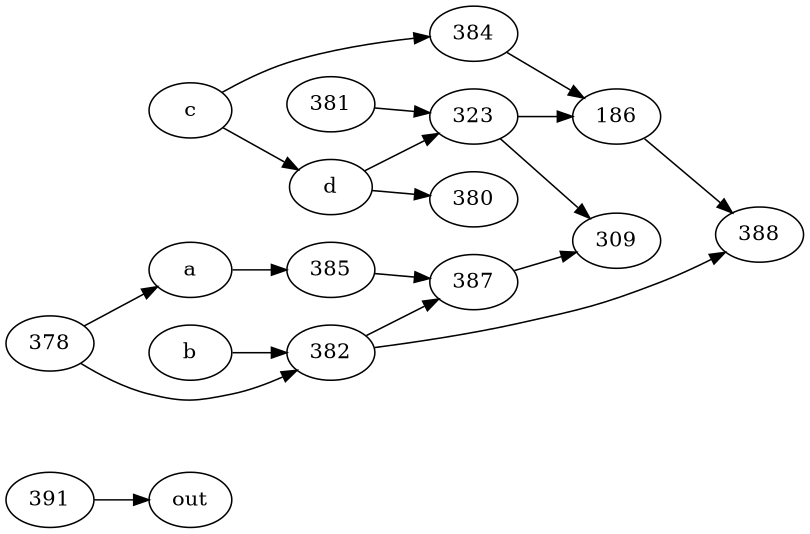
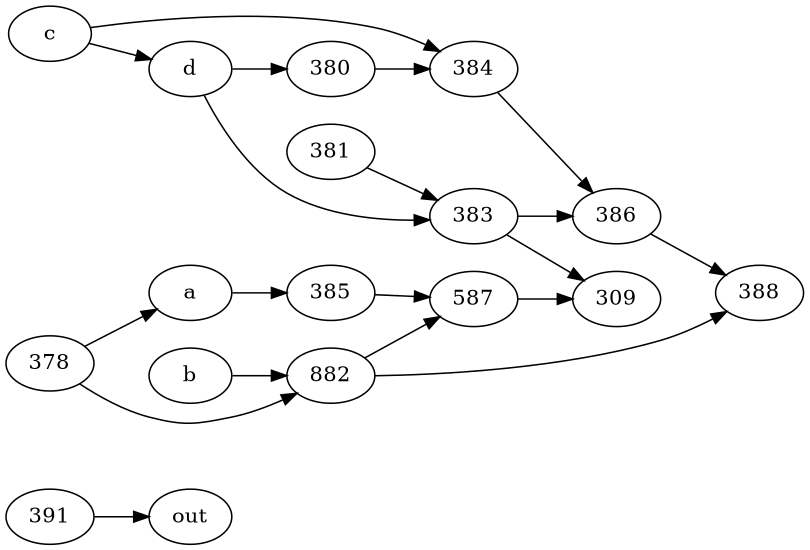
  strict digraph {
    rankdir=LR
    391
    out
    a
    385
    378
-   382
-   387
+   382 [label=882]
+   387 [label=587]
    388
    n9 [label=309]
    b
    c
    384
    d
    381
-   383 [label=323]
-   386 [label=186]
+   383
+   386
    380
    391 -> out
    a -> 385
    385 -> 387
    378 -> a
    378 -> 382
    382 -> 387
    382 -> 388
    387 -> n9
    b -> 382
    c -> 384
    c -> d
    384 -> 386
    d -> 383
    d -> 380
    381 -> 383
    383 -> n9
    383 -> 386
    386 -> 388
+   380 -> 384
  }
